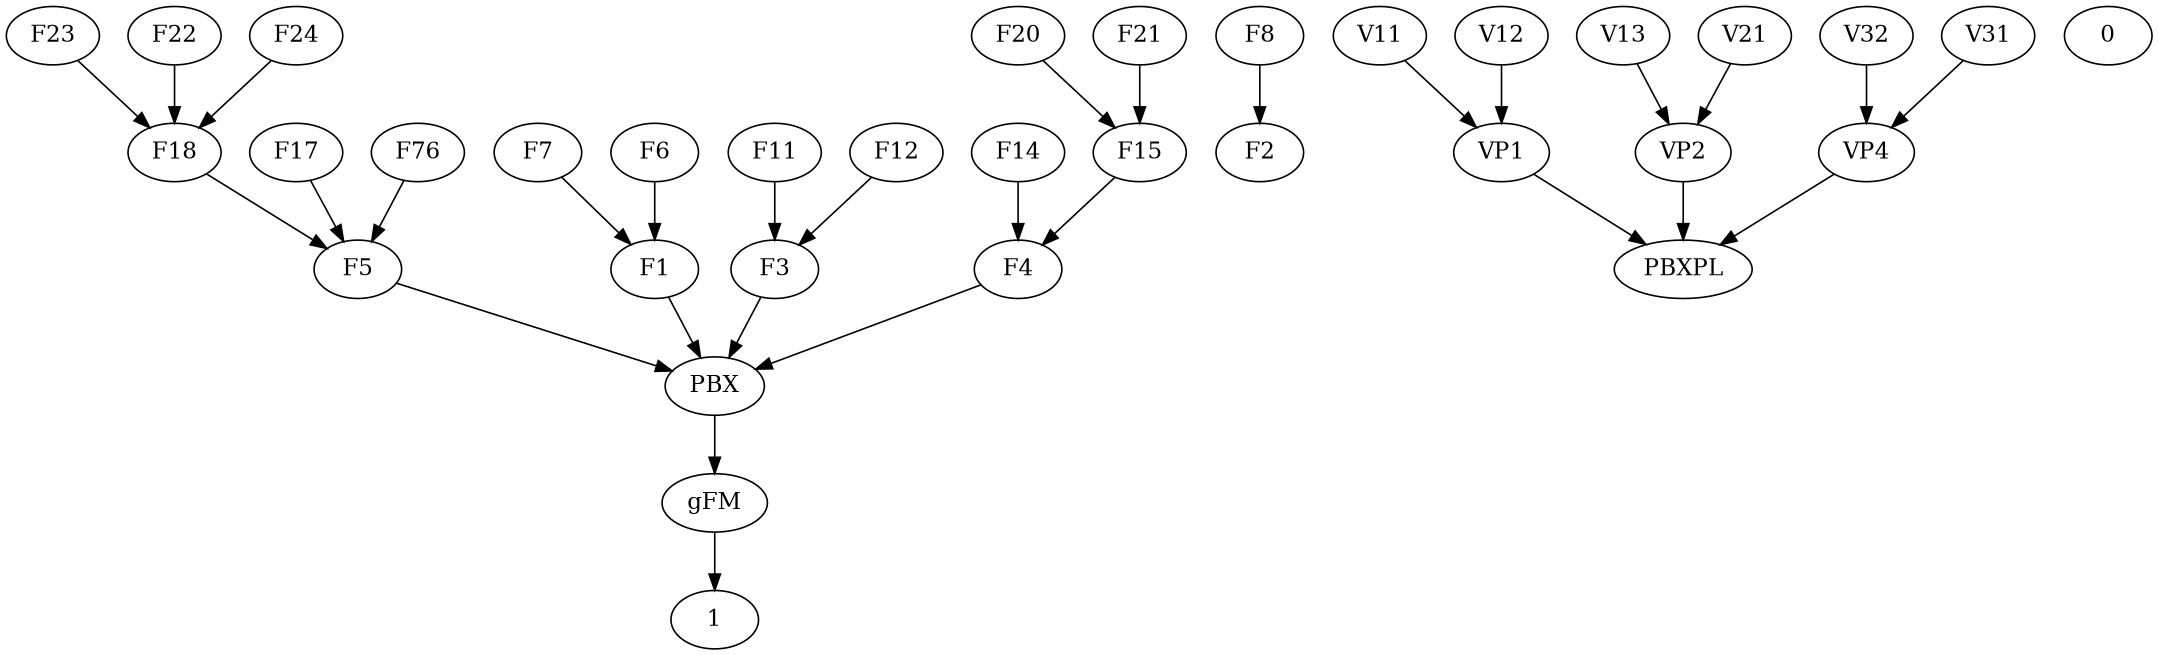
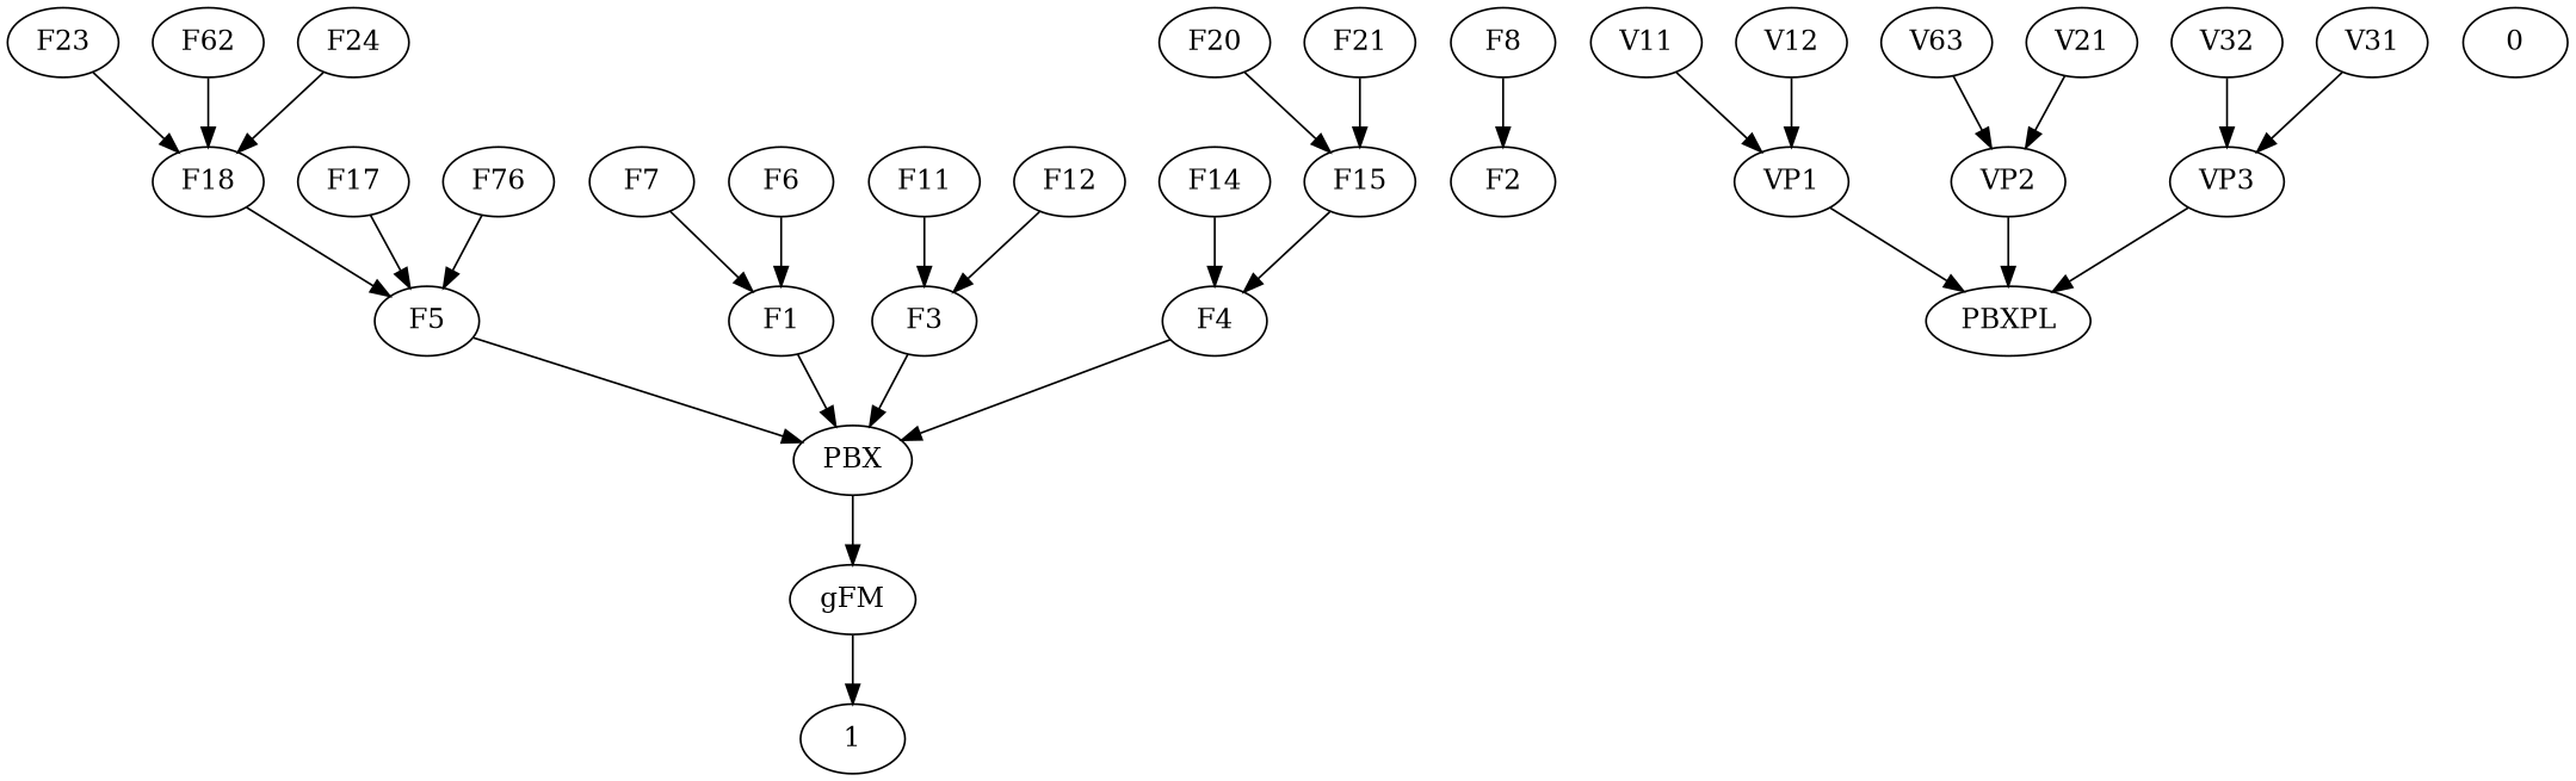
  digraph {
    F15
    F4
    PBX
    F20
    F21
    F23
    F18
    F5
    F1
    gFM
-   F22
+   F22 [label=F62]
    F3
    F11
    1
    F12
    F8
    F2
    V11
    VP1
    PBXPL
    VP2
    F14
    0
    F24
    V32
-   VP3 [label=VP4]
+   VP3
    F7
    F6
    V12
-   V13
+   V13 [label=V63]
    V31
    V21
    F17
    n34 [label=F76]
    F15 -> F4
    F4 -> PBX
    PBX -> gFM
    F20 -> F15
    F21 -> F15
    F23 -> F18
    F18 -> F5
    F5 -> PBX
    F1 -> PBX
    gFM -> 1
    F22 -> F18
    F3 -> PBX
    F11 -> F3
    F12 -> F3
    F8 -> F2
    V11 -> VP1
    VP1 -> PBXPL
    VP2 -> PBXPL
    F14 -> F4
    F24 -> F18
    V32 -> VP3
    VP3 -> PBXPL
    F7 -> F1
    F6 -> F1
    V12 -> VP1
    V13 -> VP2
    V31 -> VP3
    V21 -> VP2
    F17 -> F5
    n34 -> F5
  }
